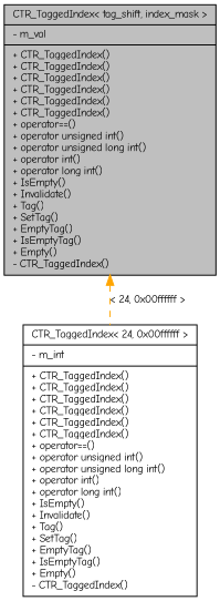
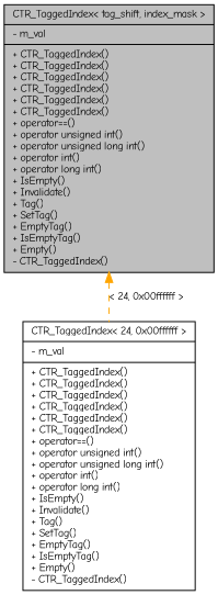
  digraph {
    fontname="Comic Neue"
    node [color=black fontname="Comic Neue" fontsize=10 shape=record style=filled]
    n1 [fillcolor=grey75 fontcolor=black height=0.2 label="{CTR_TaggedIndex\< tag_shift, index_mask \>\n|- m_val\l|+ CTR_TaggedIndex()\l+ CTR_TaggedIndex()\l+ CTR_TaggedIndex()\l+ CTR_TaggedIndex()\l+ CTR_TaggedIndex()\l+ CTR_TaggedIndex()\l+ operator==()\l+ operator unsigned int()\l+ operator unsigned long int()\l+ operator int()\l+ operator long int()\l+ IsEmpty()\l+ Invalidate()\l+ Tag()\l+ SetTag()\l+ EmptyTag()\l+ IsEmptyTag()\l+ Empty()\l- CTR_TaggedIndex()\l}" width=0.4]
-   n2 [fillcolor=white height=0.2 label="{CTR_TaggedIndex\< 24, 0x00ffffff \>\n|- m_int\l|+ CTR_TaggedIndex()\l+ CTR_TaggedIndex()\l+ CTR_TaggedIndex()\l+ CTR_TaggedIndex()\l+ CTR_TaggedIndex()\l+ CTR_TaggedIndex()\l+ operator==()\l+ operator unsigned int()\l+ operator unsigned long int()\l+ operator int()\l+ operator long int()\l+ IsEmpty()\l+ Invalidate()\l+ Tag()\l+ SetTag()\l+ EmptyTag()\l+ IsEmptyTag()\l+ Empty()\l- CTR_TaggedIndex()\l}" width=0.4]
+   n2 [fillcolor=white height=0.2 label="{CTR_TaggedIndex\< 24, 0x00ffffff \>\n|- m_val\l|+ CTR_TaggedIndex()\l+ CTR_TaggedIndex()\l+ CTR_TaggedIndex()\l+ CTR_TaggedIndex()\l+ CTR_TaggedIndex()\l+ CTR_TaggedIndex()\l+ operator==()\l+ operator unsigned int()\l+ operator unsigned long int()\l+ operator int()\l+ operator long int()\l+ IsEmpty()\l+ Invalidate()\l+ Tag()\l+ SetTag()\l+ EmptyTag()\l+ IsEmptyTag()\l+ Empty()\l- CTR_TaggedIndex()\l}" width=0.4]
    n1 -> n2 [color=orange dir=back fontname="Comic Neue" fontsize=10 label="\< 24, 0x00ffffff \>" labelfontname=Helvetica labelfontsize=10 style=dashed]
  }
